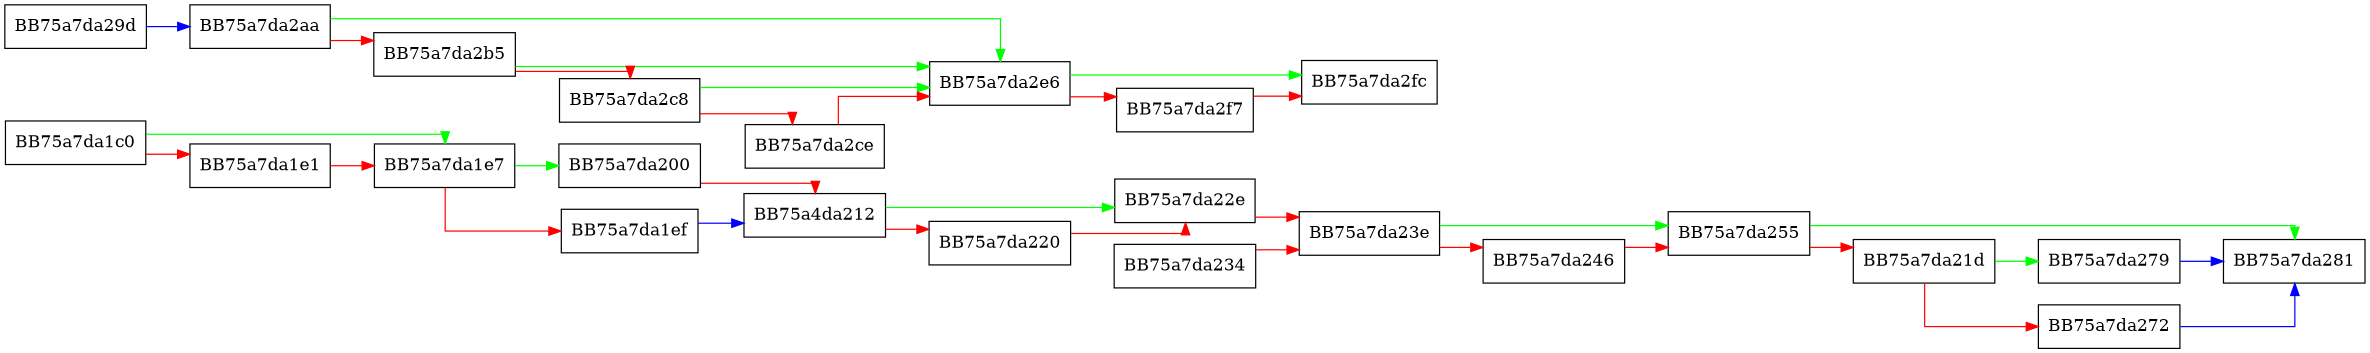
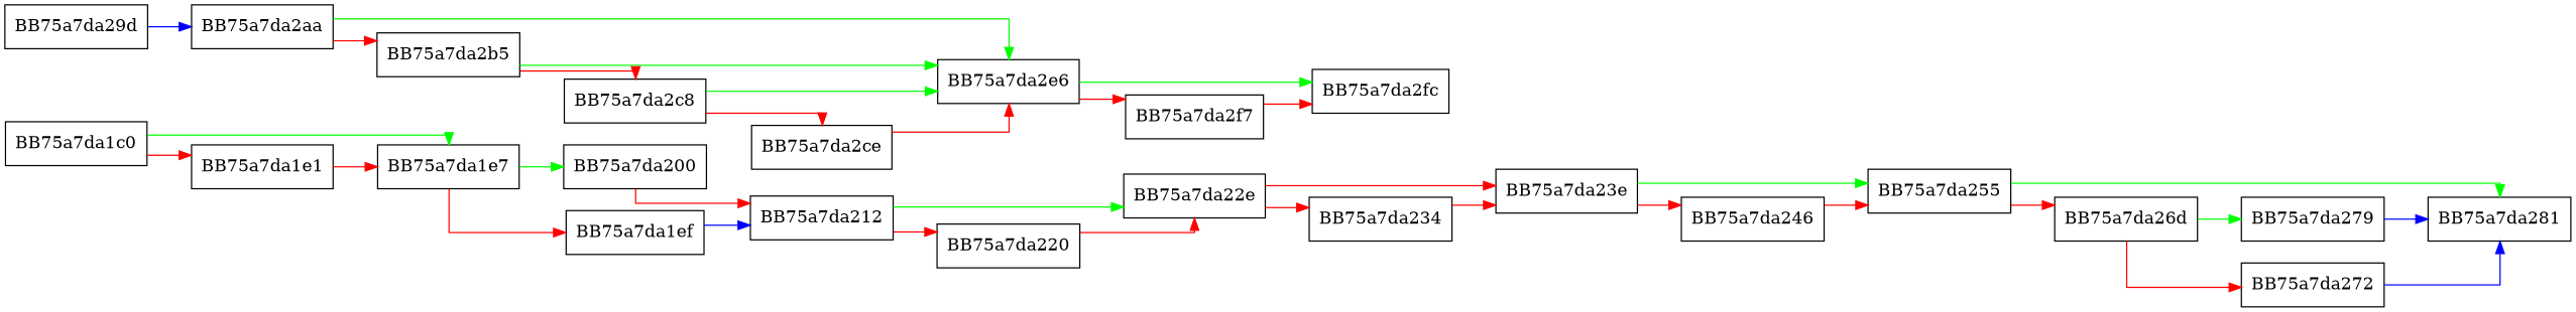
  digraph {
    rankdir=LR
    splines=ortho
    node [shape=box]
    edge [color=red]
    BB75a7da1c0
    BB75a7da1e7
    BB75a7da1e1
    BB75a7da200
    BB75a7da1ef
-   BB75a7da212 [label=BB75a4da212]
+   BB75a7da212
    BB75a7da22e
    BB75a7da220
    BB75a7da23e
    BB75a7da234
    BB75a7da255
    BB75a7da246
    BB75a7da281
-   BB75a7da26d [label=BB75a7da21d]
+   BB75a7da26d
    BB75a7da279
    BB75a7da272
    BB75a7da2e6
    BB75a7da2fc
    BB75a7da2f7
    BB75a7da29d
    BB75a7da2aa
    BB75a7da2b5
    BB75a7da2c8
    BB75a7da2ce
    BB75a7da1c0 -> BB75a7da1e7 [color=green]
    BB75a7da1c0 -> BB75a7da1e1
    BB75a7da1e7 -> BB75a7da200 [color=green]
    BB75a7da1e7 -> BB75a7da1ef
    BB75a7da1e1 -> BB75a7da1e7
    BB75a7da200 -> BB75a7da212
    BB75a7da1ef -> BB75a7da212 [color=blue]
    BB75a7da212 -> BB75a7da22e [color=green]
    BB75a7da212 -> BB75a7da220
    BB75a7da22e -> BB75a7da23e
+   BB75a7da22e -> BB75a7da234
    BB75a7da220 -> BB75a7da22e
    BB75a7da23e -> BB75a7da255 [color=green]
    BB75a7da23e -> BB75a7da246
    BB75a7da234 -> BB75a7da23e
    BB75a7da255 -> BB75a7da281 [color=green]
    BB75a7da255 -> BB75a7da26d
    BB75a7da246 -> BB75a7da255
    BB75a7da26d -> BB75a7da279 [color=green]
    BB75a7da26d -> BB75a7da272
    BB75a7da279 -> BB75a7da281 [color=blue]
    BB75a7da272 -> BB75a7da281 [color=blue]
    BB75a7da2e6 -> BB75a7da2fc [color=green]
    BB75a7da2e6 -> BB75a7da2f7
    BB75a7da2f7 -> BB75a7da2fc
    BB75a7da29d -> BB75a7da2aa [color=blue]
    BB75a7da2aa -> BB75a7da2e6 [color=green]
    BB75a7da2aa -> BB75a7da2b5
    BB75a7da2b5 -> BB75a7da2e6 [color=green]
    BB75a7da2b5 -> BB75a7da2c8
    BB75a7da2c8 -> BB75a7da2e6 [color=green]
    BB75a7da2c8 -> BB75a7da2ce
    BB75a7da2ce -> BB75a7da2e6
  }
